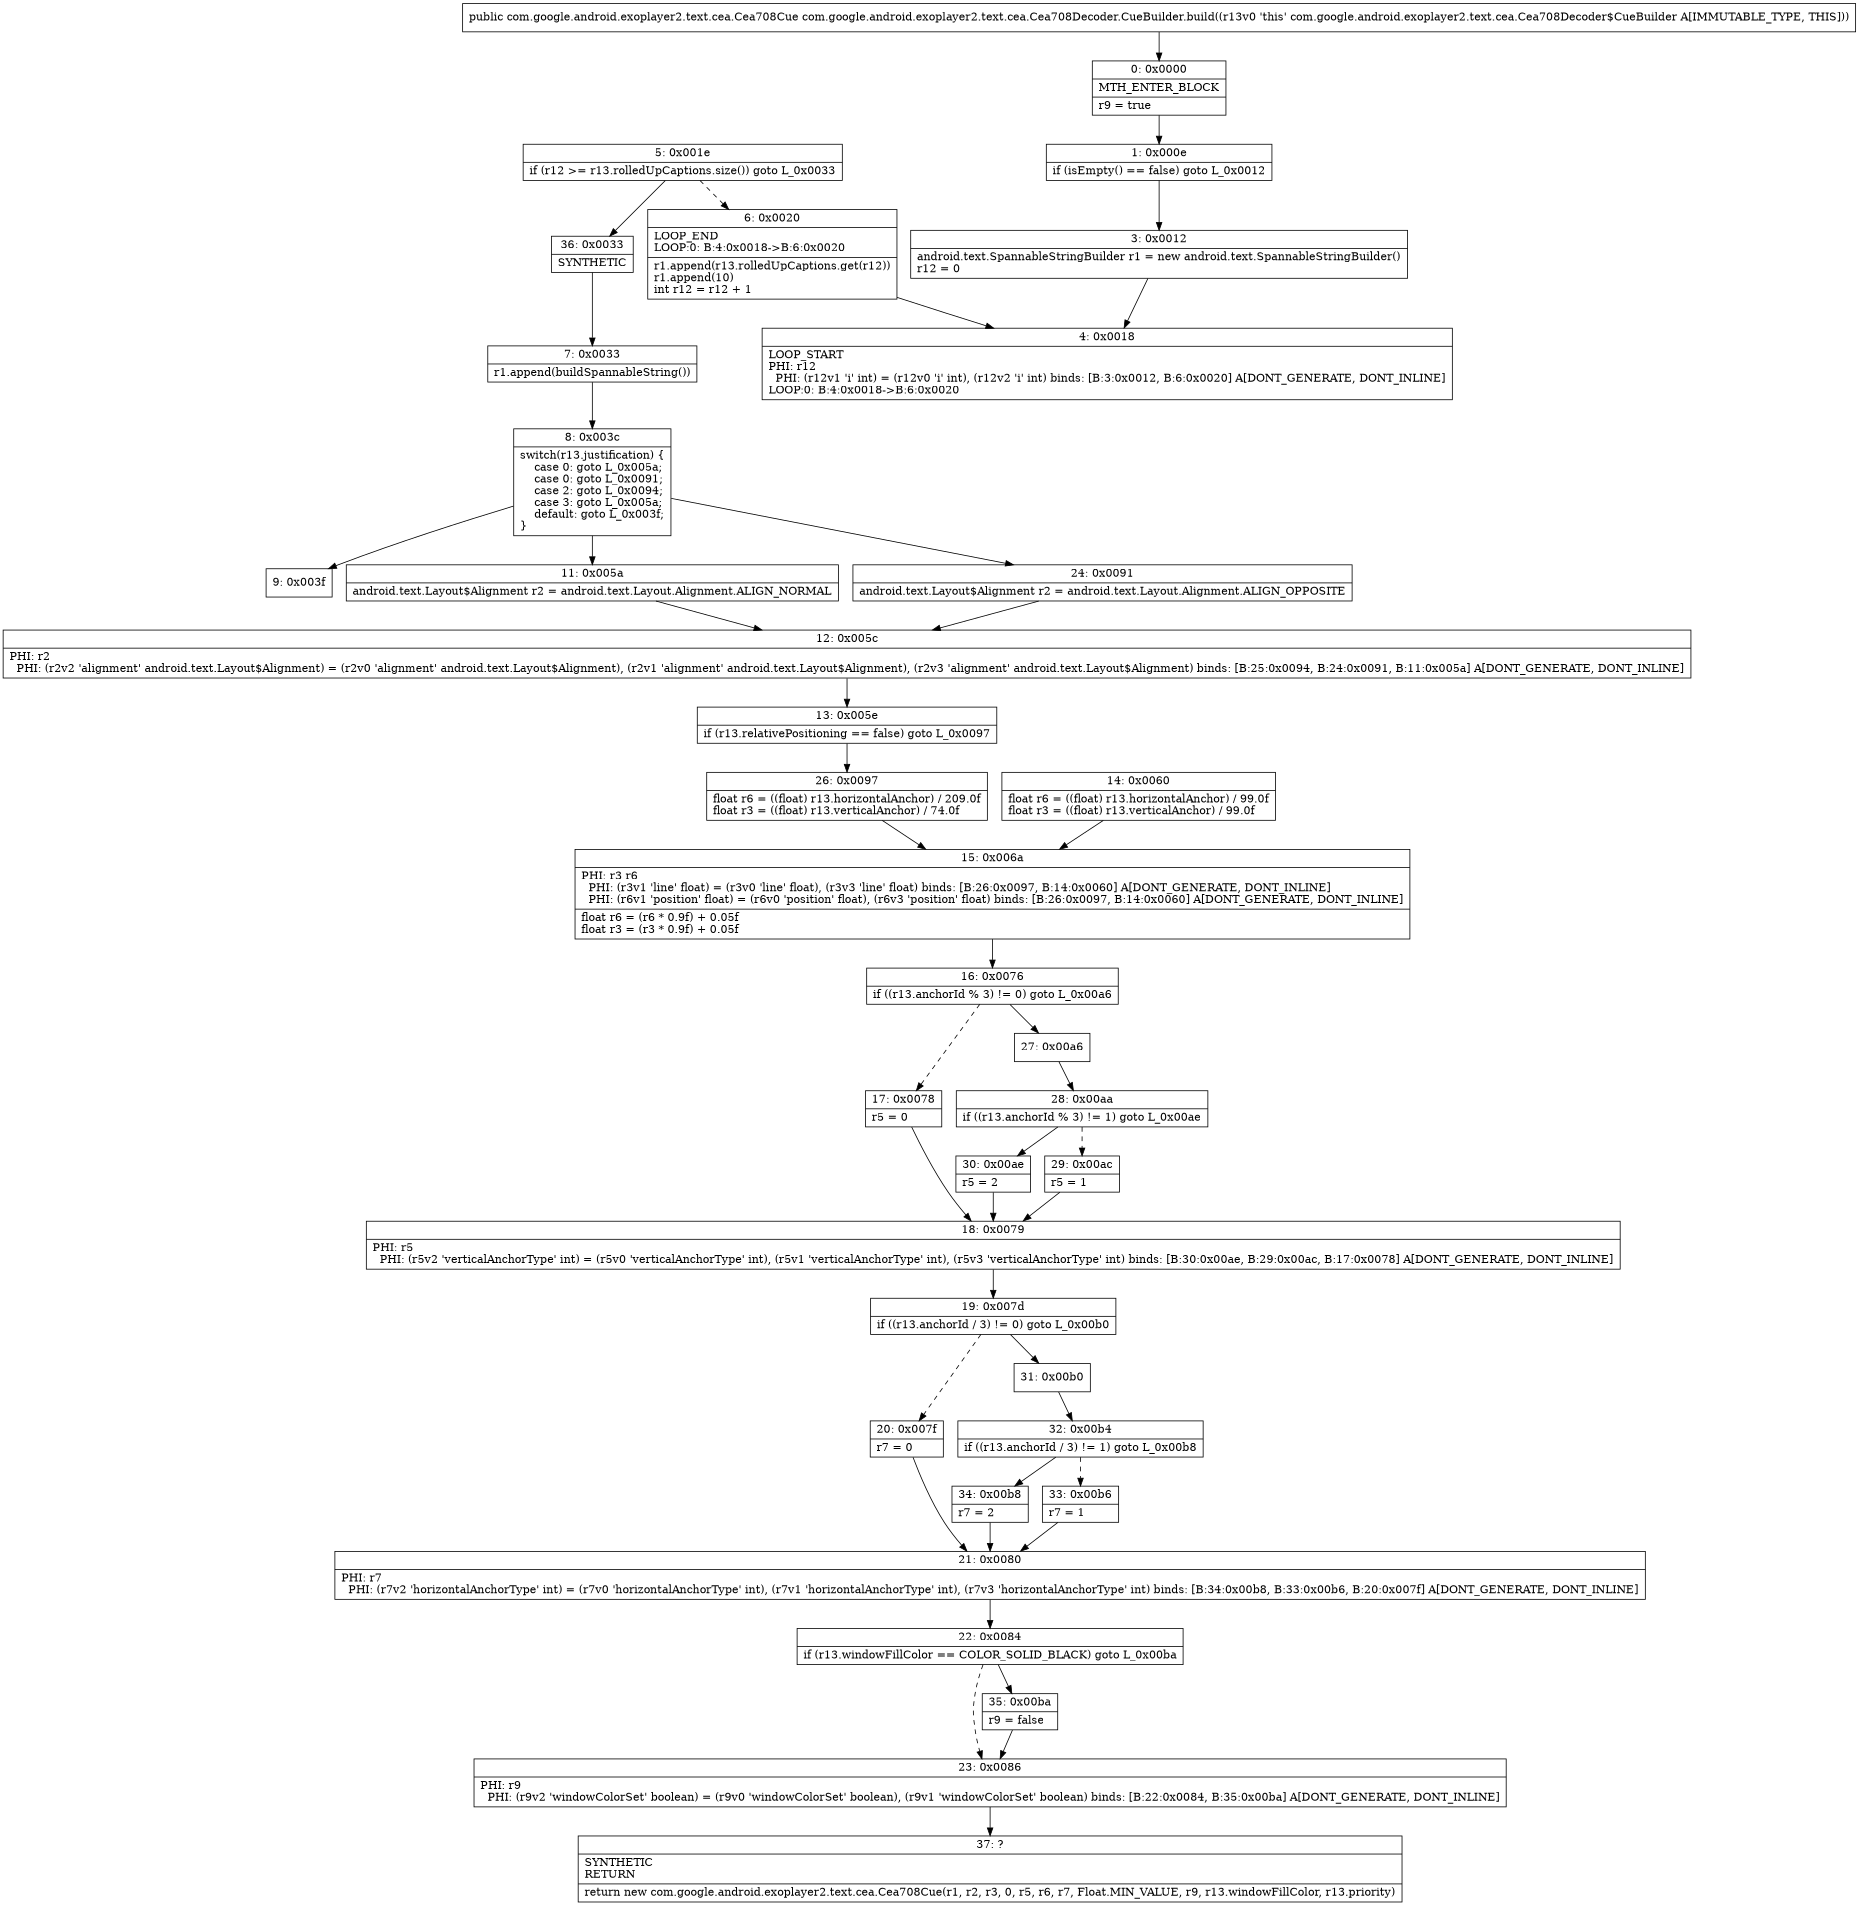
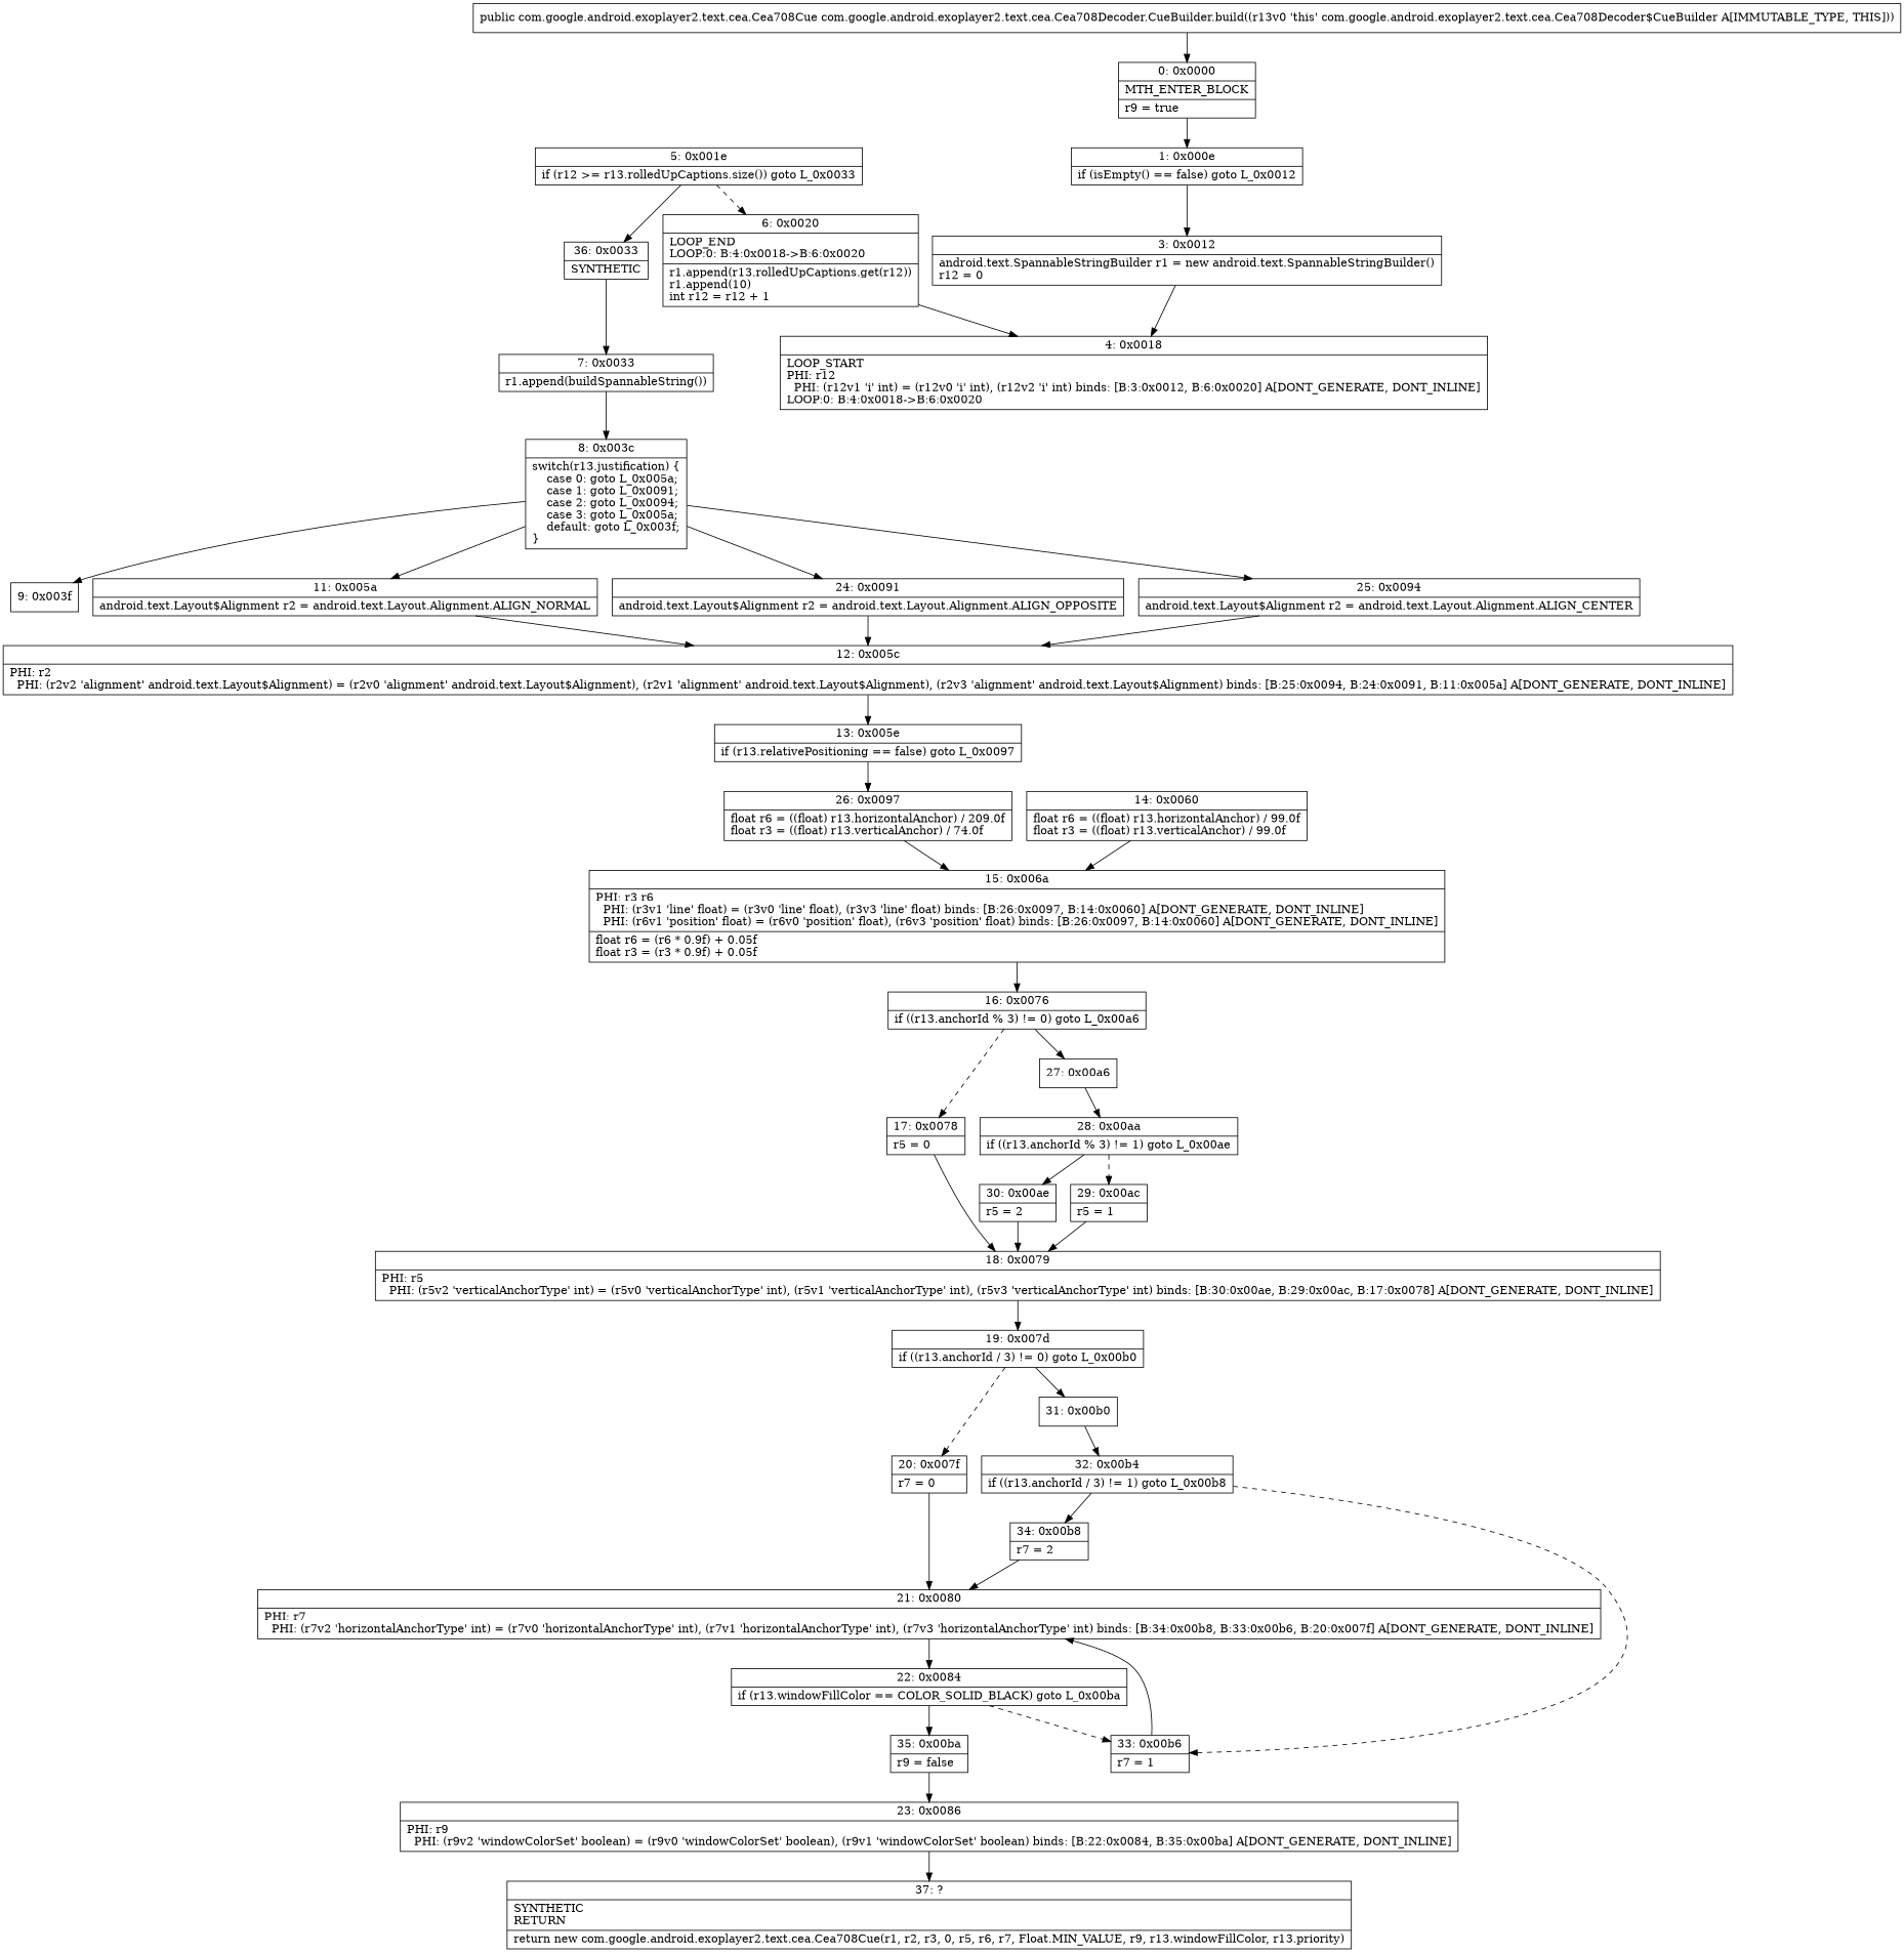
  digraph {
    node [shape=record]
    n1 [label="{0\:\ 0x0000|MTH_ENTER_BLOCK\l|r9 = true\l}"]
    n2 [label="{1\:\ 0x000e|if (isEmpty() == false) goto L_0x0012\l}"]
    n3 [label="{3\:\ 0x0012|android.text.SpannableStringBuilder r1 = new android.text.SpannableStringBuilder()\lr12 = 0\l}"]
    n4 [label="{4\:\ 0x0018|LOOP_START\lPHI: r12 \l  PHI: (r12v1 'i' int) = (r12v0 'i' int), (r12v2 'i' int) binds: [B:3:0x0012, B:6:0x0020] A[DONT_GENERATE, DONT_INLINE]\lLOOP:0: B:4:0x0018\-\>B:6:0x0020\l}"]
    n5 [label="{5\:\ 0x001e|if (r12 \>= r13.rolledUpCaptions.size()) goto L_0x0033\l}"]
    n6 [label="{6\:\ 0x0020|LOOP_END\lLOOP:0: B:4:0x0018\-\>B:6:0x0020\l|r1.append(r13.rolledUpCaptions.get(r12))\lr1.append(10)\lint r12 = r12 + 1\l}"]
    n7 [label="{36\:\ 0x0033|SYNTHETIC\l}"]
    n8 [label="{7\:\ 0x0033|r1.append(buildSpannableString())\l}"]
-   n9 [label="{8\:\ 0x003c|switch(r13.justification) \{\l    case 0: goto L_0x005a;\l    case 0: goto L_0x0091;\l    case 2: goto L_0x0094;\l    case 3: goto L_0x005a;\l    default: goto L_0x003f;\l\}\l}"]
+   n9 [label="{8\:\ 0x003c|switch(r13.justification) \{\l    case 0: goto L_0x005a;\l    case 1: goto L_0x0091;\l    case 2: goto L_0x0094;\l    case 3: goto L_0x005a;\l    default: goto L_0x003f;\l\}\l}"]
    n10 [label="{9\:\ 0x003f}"]
    n11 [label="{11\:\ 0x005a|android.text.Layout$Alignment r2 = android.text.Layout.Alignment.ALIGN_NORMAL\l}"]
    n12 [label="{24\:\ 0x0091|android.text.Layout$Alignment r2 = android.text.Layout.Alignment.ALIGN_OPPOSITE\l}"]
+   n13 [label="{25\:\ 0x0094|android.text.Layout$Alignment r2 = android.text.Layout.Alignment.ALIGN_CENTER\l}"]
    n14 [label="{12\:\ 0x005c|PHI: r2 \l  PHI: (r2v2 'alignment' android.text.Layout$Alignment) = (r2v0 'alignment' android.text.Layout$Alignment), (r2v1 'alignment' android.text.Layout$Alignment), (r2v3 'alignment' android.text.Layout$Alignment) binds: [B:25:0x0094, B:24:0x0091, B:11:0x005a] A[DONT_GENERATE, DONT_INLINE]\l}"]
    n15 [label="{13\:\ 0x005e|if (r13.relativePositioning == false) goto L_0x0097\l}"]
    n16 [label="{26\:\ 0x0097|float r6 = ((float) r13.horizontalAnchor) \/ 209.0f\lfloat r3 = ((float) r13.verticalAnchor) \/ 74.0f\l}"]
    n17 [label="{14\:\ 0x0060|float r6 = ((float) r13.horizontalAnchor) \/ 99.0f\lfloat r3 = ((float) r13.verticalAnchor) \/ 99.0f\l}"]
    n18 [label="{15\:\ 0x006a|PHI: r3 r6 \l  PHI: (r3v1 'line' float) = (r3v0 'line' float), (r3v3 'line' float) binds: [B:26:0x0097, B:14:0x0060] A[DONT_GENERATE, DONT_INLINE]\l  PHI: (r6v1 'position' float) = (r6v0 'position' float), (r6v3 'position' float) binds: [B:26:0x0097, B:14:0x0060] A[DONT_GENERATE, DONT_INLINE]\l|float r6 = (r6 * 0.9f) + 0.05f\lfloat r3 = (r3 * 0.9f) + 0.05f\l}"]
    n19 [label="{16\:\ 0x0076|if ((r13.anchorId % 3) != 0) goto L_0x00a6\l}"]
    n20 [label="{17\:\ 0x0078|r5 = 0\l}"]
    n21 [label="{27\:\ 0x00a6}"]
    n22 [label="{18\:\ 0x0079|PHI: r5 \l  PHI: (r5v2 'verticalAnchorType' int) = (r5v0 'verticalAnchorType' int), (r5v1 'verticalAnchorType' int), (r5v3 'verticalAnchorType' int) binds: [B:30:0x00ae, B:29:0x00ac, B:17:0x0078] A[DONT_GENERATE, DONT_INLINE]\l}"]
    n23 [label="{28\:\ 0x00aa|if ((r13.anchorId % 3) != 1) goto L_0x00ae\l}"]
    n24 [label="{19\:\ 0x007d|if ((r13.anchorId \/ 3) != 0) goto L_0x00b0\l}"]
    n25 [label="{20\:\ 0x007f|r7 = 0\l}"]
    n26 [label="{31\:\ 0x00b0}"]
    n27 [label="{21\:\ 0x0080|PHI: r7 \l  PHI: (r7v2 'horizontalAnchorType' int) = (r7v0 'horizontalAnchorType' int), (r7v1 'horizontalAnchorType' int), (r7v3 'horizontalAnchorType' int) binds: [B:34:0x00b8, B:33:0x00b6, B:20:0x007f] A[DONT_GENERATE, DONT_INLINE]\l}"]
    n28 [label="{32\:\ 0x00b4|if ((r13.anchorId \/ 3) != 1) goto L_0x00b8\l}"]
    n29 [label="{22\:\ 0x0084|if (r13.windowFillColor == COLOR_SOLID_BLACK) goto L_0x00ba\l}"]
    n30 [label="{23\:\ 0x0086|PHI: r9 \l  PHI: (r9v2 'windowColorSet' boolean) = (r9v0 'windowColorSet' boolean), (r9v1 'windowColorSet' boolean) binds: [B:22:0x0084, B:35:0x00ba] A[DONT_GENERATE, DONT_INLINE]\l}"]
    n31 [label="{35\:\ 0x00ba|r9 = false\l}"]
    n32 [label="{37\:\ ?|SYNTHETIC\lRETURN\l|return new com.google.android.exoplayer2.text.cea.Cea708Cue(r1, r2, r3, 0, r5, r6, r7, Float.MIN_VALUE, r9, r13.windowFillColor, r13.priority)\l}"]
    n33 [label="{29\:\ 0x00ac|r5 = 1\l}"]
    n34 [label="{30\:\ 0x00ae|r5 = 2\l}"]
    n35 [label="{33\:\ 0x00b6|r7 = 1\l}"]
    n36 [label="{34\:\ 0x00b8|r7 = 2\l}"]
    n37 [label="{public com.google.android.exoplayer2.text.cea.Cea708Cue com.google.android.exoplayer2.text.cea.Cea708Decoder.CueBuilder.build((r13v0 'this' com.google.android.exoplayer2.text.cea.Cea708Decoder$CueBuilder A[IMMUTABLE_TYPE, THIS])) }"]
    n1 -> n2
    n2 -> n3
    n3 -> n4
    n5 -> n6 [style=dashed]
    n5 -> n7
    n6 -> n4
    n7 -> n8
    n8 -> n9
    n9 -> n10
    n9 -> n11
    n9 -> n12
+   n9 -> n13
    n11 -> n14
    n12 -> n14
+   n13 -> n14
    n14 -> n15
    n15 -> n16
    n16 -> n18
    n17 -> n18
    n18 -> n19
    n19 -> n20 [style=dashed]
    n19 -> n21
    n20 -> n22
    n21 -> n23
    n22 -> n24
    n23 -> n33 [style=dashed]
    n23 -> n34
    n24 -> n25 [style=dashed]
    n24 -> n26
    n25 -> n27
    n26 -> n28
    n27 -> n29
    n28 -> n35 [style=dashed]
    n28 -> n36
-   n29 -> n30 [style=dashed]
+   n29 -> n35 [style=dashed]
    n29 -> n31
    n30 -> n32
    n31 -> n30
    n33 -> n22
    n34 -> n22
    n35 -> n27
    n36 -> n27
    n37 -> n1
  }
